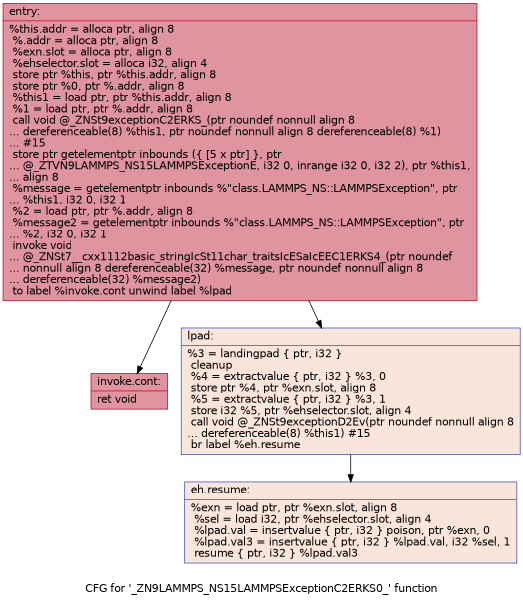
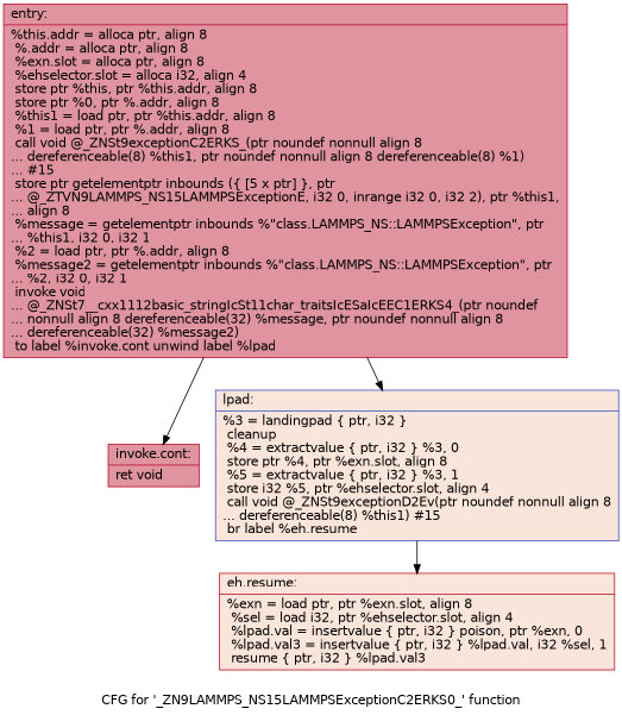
  digraph {
    label="CFG for '_ZN9LAMMPS_NS15LAMMPSExceptionC2ERKS0_' function"
    fontname="DejaVu Sans"
    node [color="#b70d28ff" fillcolor="#b70d2870" fontname="DejaVu Sans" shape=record style=filled]
    edge [fontname="DejaVu Sans"]
    n1 [label="{entry:\l|  %this.addr = alloca ptr, align 8\l  %.addr = alloca ptr, align 8\l  %exn.slot = alloca ptr, align 8\l  %ehselector.slot = alloca i32, align 4\l  store ptr %this, ptr %this.addr, align 8\l  store ptr %0, ptr %.addr, align 8\l  %this1 = load ptr, ptr %this.addr, align 8\l  %1 = load ptr, ptr %.addr, align 8\l  call void @_ZNSt9exceptionC2ERKS_(ptr noundef nonnull align 8\l... dereferenceable(8) %this1, ptr noundef nonnull align 8 dereferenceable(8) %1)\l... #15\l  store ptr getelementptr inbounds (\{ [5 x ptr] \}, ptr\l... @_ZTVN9LAMMPS_NS15LAMMPSExceptionE, i32 0, inrange i32 0, i32 2), ptr %this1,\l... align 8\l  %message = getelementptr inbounds %\"class.LAMMPS_NS::LAMMPSException\", ptr\l... %this1, i32 0, i32 1\l  %2 = load ptr, ptr %.addr, align 8\l  %message2 = getelementptr inbounds %\"class.LAMMPS_NS::LAMMPSException\", ptr\l... %2, i32 0, i32 1\l  invoke void\l... @_ZNSt7__cxx1112basic_stringIcSt11char_traitsIcESaIcEEC1ERKS4_(ptr noundef\l... nonnull align 8 dereferenceable(32) %message, ptr noundef nonnull align 8\l... dereferenceable(32) %message2)\l          to label %invoke.cont unwind label %lpad\l}"]
    n2 [label="{invoke.cont:\l|  ret void\l}"]
    n3 [color="#3d50c3ff" fillcolor="#f4c5ad70" label="{lpad:\l|  %3 = landingpad \{ ptr, i32 \}\l          cleanup\l  %4 = extractvalue \{ ptr, i32 \} %3, 0\l  store ptr %4, ptr %exn.slot, align 8\l  %5 = extractvalue \{ ptr, i32 \} %3, 1\l  store i32 %5, ptr %ehselector.slot, align 4\l  call void @_ZNSt9exceptionD2Ev(ptr noundef nonnull align 8\l... dereferenceable(8) %this1) #15\l  br label %eh.resume\l}"]
-   n4 [color="#3d50c3ff" fillcolor="#f4c5ad70" label="{eh.resume:\l|  %exn = load ptr, ptr %exn.slot, align 8\l  %sel = load i32, ptr %ehselector.slot, align 4\l  %lpad.val = insertvalue \{ ptr, i32 \} poison, ptr %exn, 0\l  %lpad.val3 = insertvalue \{ ptr, i32 \} %lpad.val, i32 %sel, 1\l  resume \{ ptr, i32 \} %lpad.val3\l}"]
+   n4 [fillcolor="#f4c5ad70" label="{eh.resume:\l|  %exn = load ptr, ptr %exn.slot, align 8\l  %sel = load i32, ptr %ehselector.slot, align 4\l  %lpad.val = insertvalue \{ ptr, i32 \} poison, ptr %exn, 0\l  %lpad.val3 = insertvalue \{ ptr, i32 \} %lpad.val, i32 %sel, 1\l  resume \{ ptr, i32 \} %lpad.val3\l}"]
    n1 -> n2
    n1 -> n3
    n3 -> n4
  }
